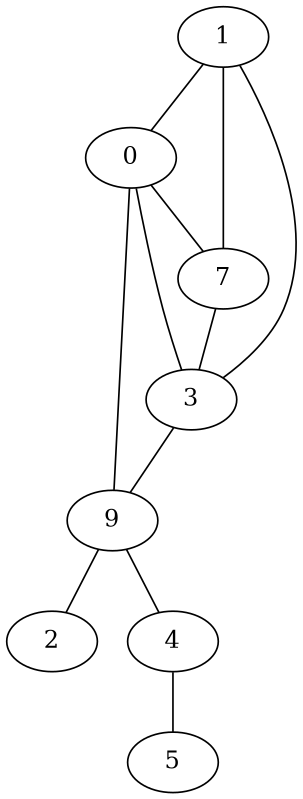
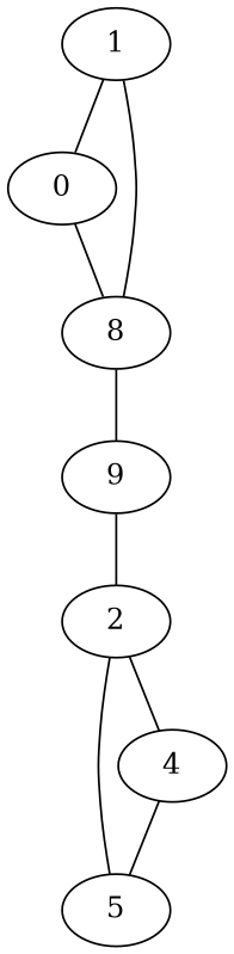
  graph {
    node [type=0]
    edge [frequency=1 type0=1]
    1 [aaLength=16 sequence=MSSSKRIAKELSDLER]
    n2 [aaLength=6 label=0 sequence=CSAGPV type=1]
-   7 [aaLength=10 sequence=DLYHWQASIM type=1]
-   8 [aaLength=7 sequence=VFFLSIH type=1 label=3]
+   8 [aaLength=7 sequence=VFFLSIH type=1]
    9 [aaLength=4 sequence=KISF type=1]
    2 [aaLength=5 sequence=LDILK]
    5 [aaLength=17 sequence=DRPKYEATAREWTKKYA]
    4 [aaLength=11 sequence=VPEIAHIYKTD]
    1 -- n2 [distance0=37.44798]
-   1 -- 7 [distance0=42.4541 type0=2]
    1 -- 8 [distance0=57.98578 type0=3]
-   n2 -- 7 [distance0=8.0 distance1=2.0 frequency=2 type1=4]
    n2 -- 8 [distance0=28.0 type0=2]
-   7 -- 8 [distance0=20.0 distance1=10.0 frequency=2 type0=2 type1=4]
    8 -- 9 [distance0=17.0 distance1=10.0 frequency=2 type1=4]
-   9 -- n2 [distance0=45.0 type0=3]
    9 -- 2 [distance0=16.0 type0=4]
-   9 -- 4 [distance0=39.65822 type0=2]
+   2 -- 5 [distance0=45.19655 type0=3]
+   2 -- 4 [distance0=39.65822 type0=2]
    4 -- 5 [distance0=14.20502 distance1=0.0 frequency=2 type1=5]
  }
